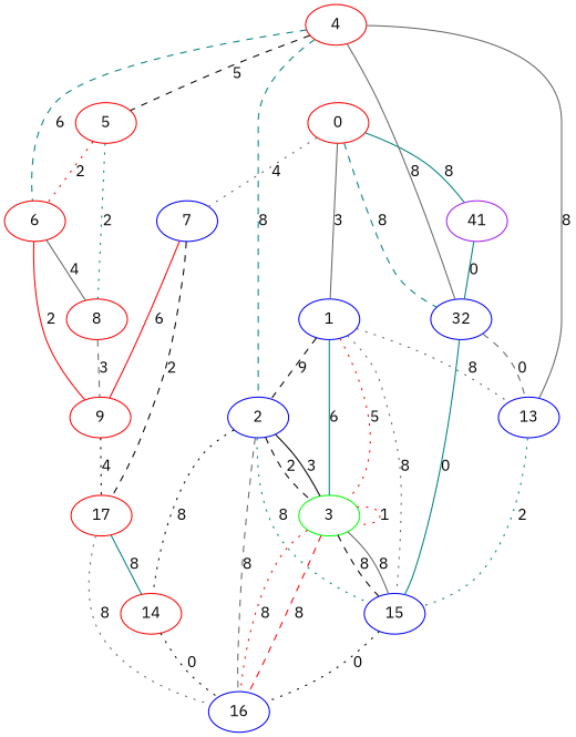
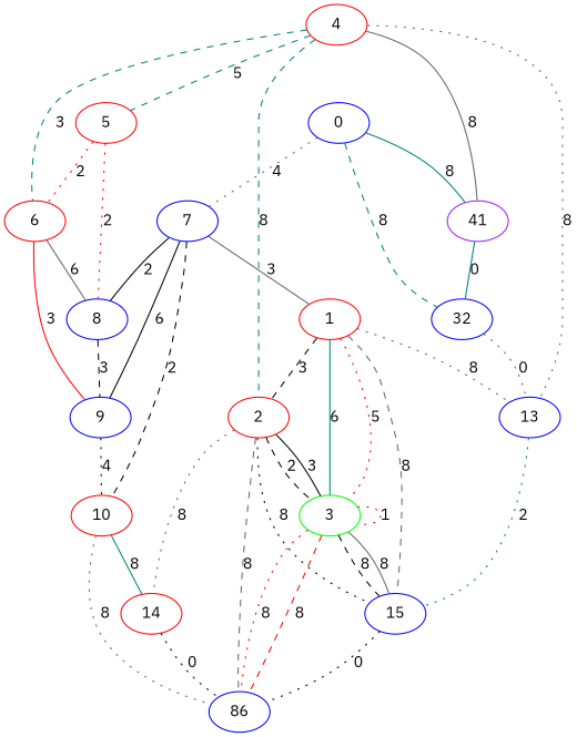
  graph {
    fontname="IBM Plex Sans"
    node [color=red fontname="IBM Plex Sans" weight=1]
    edge [color=gray40 fontname="IBM Plex Sans" style=dotted]
-   0
-   1 [color=blue]
+   0 [color=blue]
+   1
    n3 [color=purple label=41 weight=4]
    n4 [color=blue label=32 weight=3]
    7 [color=blue]
-   2 [color=blue]
+   2
    3 [color=green weight=2]
    15 [color=blue weight=3]
    13 [color=blue weight=3]
-   16 [color=blue weight=3]
+   16 [color=blue weight=3 label=86]
    14 [weight=3]
    4
    5
    6
-   8
-   9
-   10 [label=17]
-   0 -- 1 [label=3 style=solid]
+   8 [color=blue]
+   9 [color=blue]
+   10
+   7 -- 1 [label=3 style=solid]
    0 -- n3 [color=teal label=8 style=solid]
    0 -- n4 [color=teal label=8 style=dashed]
    0 -- 7 [label=4]
-   1 -- 2 [color=black label=9 style=dashed]
+   1 -- 2 [color=black label=3 style=dashed]
    1 -- 3 [color=red label=5]
    1 -- 3 [color=teal label=6 style=solid]
-   1 -- 15 [label=8]
+   1 -- 15 [label=8 style=dashed]
    1 -- 13 [label=8]
    n3 -- n4 [color=teal label=0 style=solid]
-   n4 -- 15 [color=teal label=0 style=solid]
-   n4 -- 13 [label=0 style=dashed]
-   7 -- 9 [color=red label=6 style=solid]
+   n4 -- 13 [label=0]
+   7 -- 8 [color=black label=2 style=solid]
+   7 -- 9 [color=black label=6 style=solid]
    7 -- 10 [color=black label=2 style=dashed]
    2 -- 3 [color=black label=2 style=dashed]
    2 -- 3 [color=black label=3 style=solid]
-   2 -- 15 [color=teal label=8]
+   2 -- 15 [color=black label=8]
    2 -- 16 [label=8 style=dashed]
-   2 -- 14 [color=black label=8]
+   2 -- 14 [label=8]
    3 -- 3 [color=red label=1]
    3 -- 15 [color=black label=8 style=dashed]
    3 -- 15 [label=8 style=solid]
    3 -- 16 [color=red label=8]
    3 -- 16 [color=red label=8 style=dashed]
    15 -- 16 [color=black label=0]
    13 -- 15 [color=teal label=2]
    14 -- 16 [color=black label=0]
-   4 -- n4 [label=8 style=solid]
+   4 -- n3 [label=8 style=solid]
    4 -- 2 [color=teal label=8 style=dashed]
-   4 -- 13 [label=8 style=solid]
-   4 -- 5 [color=black label=5 style=dashed]
-   4 -- 6 [color=teal label=6 style=dashed]
+   4 -- 13 [label=8]
+   4 -- 5 [color=teal label=5 style=dashed]
+   4 -- 6 [color=teal label=3 style=dashed]
    5 -- 6 [color=red label=2]
-   5 -- 8 [color=teal label=2]
-   6 -- 8 [label=4 style=solid]
-   6 -- 9 [color=red label=2 style=solid]
-   8 -- 9 [label=3 style=dashed]
+   5 -- 8 [color=red label=2]
+   6 -- 8 [label=6 style=solid]
+   6 -- 9 [color=red label=3 style=solid]
+   8 -- 9 [color=black label=3 style=dashed]
    9 -- 10 [color=black label=4]
    10 -- 16 [label=8]
    10 -- 14 [color=teal label=8 style=solid]
  }
